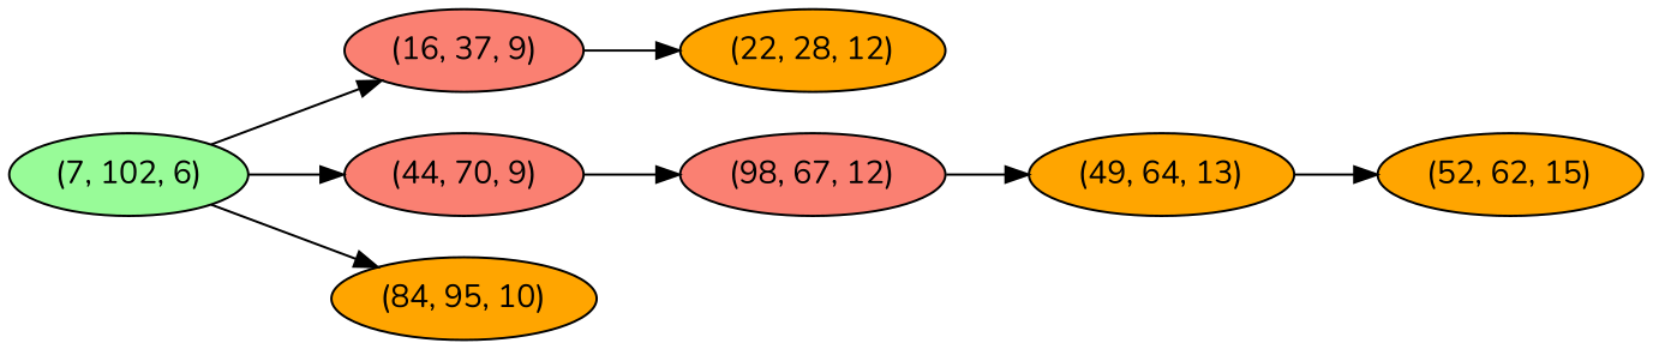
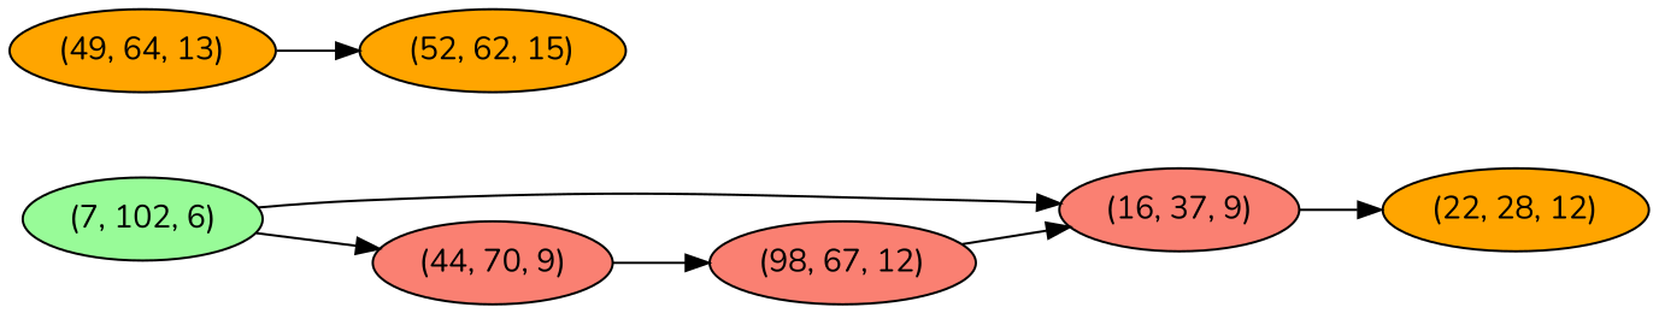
  digraph {
    fontname=Nunito
    rankdir=LR
    node [fillcolor=orange fontname=Nunito style=filled]
    edge [fontname=Nunito]
    "(7, 102, 6)" [fillcolor=palegreen]
    "(16, 37, 9)" [fillcolor=salmon]
    "(44, 70, 9)" [fillcolor=salmon]
-   "(84, 95, 10)"
    "(22, 28, 12)"
    n6 [fillcolor=salmon label="(98, 67, 12)"]
    "(49, 64, 13)"
    "(52, 62, 15)"
    "(7, 102, 6)" -> "(16, 37, 9)"
    "(7, 102, 6)" -> "(44, 70, 9)"
-   "(7, 102, 6)" -> "(84, 95, 10)"
    "(16, 37, 9)" -> "(22, 28, 12)"
    "(44, 70, 9)" -> n6
-   n6 -> "(49, 64, 13)"
+   n6 -> "(16, 37, 9)"
    "(49, 64, 13)" -> "(52, 62, 15)"
  }
